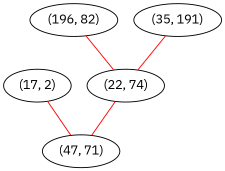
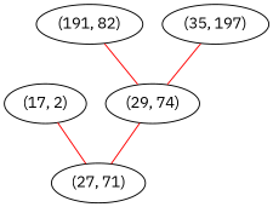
  graph {
    fontname="IBM Plex Sans"
    node [fontname="IBM Plex Sans"]
    edge [color=red fontname="IBM Plex Sans" weight=1]
    n1 [label="(17, 2)"]
-   "(27, 71)" [label="(47, 71)"]
-   "(191, 82)" [label="(196, 82)"]
-   "(29, 74)" [label="(22, 74)"]
-   "(35, 191)"
+   "(27, 71)"
+   "(191, 82)"
+   "(29, 74)"
+   "(35, 191)" [label="(35, 197)"]
    n1 -- "(27, 71)"
    "(191, 82)" -- "(29, 74)"
    "(29, 74)" -- "(27, 71)"
    "(35, 191)" -- "(29, 74)"
  }
